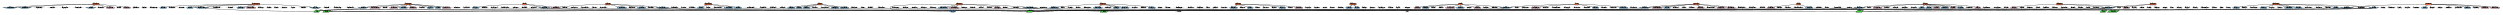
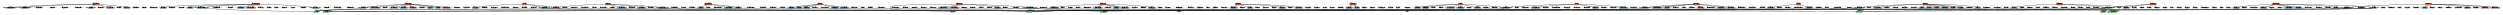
  graph {
    node [style=filled]
    aromeclaudemichel [fillcolor=lightskyblue penwidth=5 shape=diamond]
    abraunbettinai [shape=diamond]
    akinkelmartin [shape=diamond]
    atraykovatanas [fillcolor=lightskyblue penwidth=5 shape=diamond]
    akronthalerthomas [shape=diamond]
    aaltmanroberti [fillcolor=lightskyblue penwidth=5 shape=diamond]
    agustemmanuelii [fillcolor=lightskyblue penwidth=5 shape=diamond]
    avergnejeanpierre [shape=diamond]
    acatonjonesmichael [fillcolor=lightskyblue penwidth=5 shape=diamond]
    astephanbernhard [shape=diamond]
    aladogedominique [shape=diamond]
    aklischstefan [shape=diamond]
    ametcalfestephen [shape=diamond]
    atonetticlaudio [shape=diamond]
    aengelhardtwilhelm [fillcolor=lightskyblue penwidth=5 shape=diamond]
    akappesstphane [shape=diamond]
    azensmichael [fillcolor=lightskyblue penwidth=5 shape=diamond]
    amillergeorgei [shape=diamond]
    abonnetchristiani [shape=diamond]
    asciveresmarianna [shape=diamond]
    abattiatofranco [fillcolor=lightskyblue penwidth=5 shape=diamond]
    aapprederisfranck [fillcolor=lightskyblue penwidth=5 shape=diamond]
    apakulaalanj [fillcolor=lightskyblue penwidth=5 shape=diamond]
    apunchevborislav [fillcolor=lightskyblue penwidth=5 shape=diamond]
    agrimaldiaurelioi [fillcolor=lightskyblue penwidth=5 shape=diamond]
    asummereric [fillcolor=lightskyblue penwidth=5 shape=diamond]
    asoderberghsteven [fillcolor=lightskyblue penwidth=5 shape=diamond]
    asurchadzhievstefani [shape=diamond]
    amarinovichanton [shape=diamond]
    averhoevenpauli [shape=diamond]
    agutjahrrainer [fillcolor=lightskyblue penwidth=5 shape=diamond]
    akrgnther [shape=diamond]
    adietermann
    afredward
    afirminerichard
    aclaudiamessner [fillcolor=pink penwidth=5]
    aguillaumeromain
    aenzodimartino
    awilliamatherton [fillcolor=lightskyblue penwidth=5]
    aconsuelolupo
    astefanpetrov [fillcolor=lightskyblue penwidth=5]
    awayneknight
    aandreasschwaiger
    aanthonyheald [fillcolor=lightskyblue penwidth=5]
    aceceliaannbirt
    adinaconnolly
    aleonardlansink [fillcolor=lightskyblue penwidth=5]
    apierrearditi [fillcolor=lightskyblue penwidth=5]
    acoralyzahonero [fillcolor=pink penwidth=5]
    alyubomirbobchevski
    abrigittefossey
    alloydalan
    aivangrigorov [fillcolor=lightskyblue penwidth=5]
    aantoninobruschetta
    aluciasardo
    asamantharnier [fillcolor=pink penwidth=5]
    acarolflorence
    atheresascholze [fillcolor=pink penwidth=5]
    adenisarndt
    ajeannetripplehorn
    ascottcaan
    ageorgeclooney
    agerdlohmeyer [fillcolor=lightskyblue penwidth=5]
    anicolegrimaudo [fillcolor=pink penwidth=5]
    aalexandrawinisky [fillcolor=pink penwidth=5]
    anicholaswoodeson
    awhoopigoldberg [fillcolor=pink penwidth=5]
    aindiravarma
    agretascacchi
    astefandanailov
    adanielvonbargen [fillcolor=lightskyblue penwidth=5]
    arobyndouglass
    amarenschumacher [fillcolor=pink penwidth=5]
    amiguelferrer
    aantoniettacarbonetti
    ajorgerhernandez
    avolkerranisch
    abrnicebejo
    astanleyanderson
    astevekuhn
    apaolaciampi [fillcolor=pink penwidth=5]
    aandygarcia
    asharonstone
    amarisaburger
    akarinthaler
    adanielegalea [fillcolor=lightskyblue penwidth=5]
    astevekalfa
    arichardegrant
    adavidsontag
    aivantonev [fillcolor=lightskyblue penwidth=5]
    asonyadjulgerova
    ajamessikking
    adimitarhadzhiyanev
    acatherinezetajones
    amarcospicuglia
    anormanarmour
    asheilapaterson
    ajohnheard [fillcolor=lightskyblue penwidth=5]
    agabrieleferzetti [fillcolor=pink penwidth=5]
    afrancishuster [fillcolor=pink penwidth=5]
    apetergallagher
    adavidthewlis
    aantonradichev
    asydneypollack
    ajrggudzuhn [fillcolor=lightskyblue penwidth=5]
    alaurabetti
    aannamariagherardi
    alarrysontag
    amaurizionicolosi
    afrancomirabella
    abarbaratabita
    ajanchappell [fillcolor=pink penwidth=5]
    anikoladadov [fillcolor=lightskyblue penwidth=5]
    aminianden
    aianholm
    alewissmith
    aviktordanchenko [fillcolor=lightskyblue penwidth=5]
    abradpitt
    amichaeldouglas
    aneilmaskell
    ajuliaroberts
    amanliosgalambro
    aberniemac
    ajohnfinn
    afloramontgomery
    ajackmcgee [fillcolor=lightskyblue penwidth=5]
    ageorgedzundza [fillcolor=lightskyblue penwidth=5]
    aarmelledeutsch
    aulrichmhe [fillcolor=lightskyblue penwidth=5]
    asotirmaynolovski
    acaseyaffleck [fillcolor=pink penwidth=5]
    arobertculp
    atzenokandov [fillcolor=lightskyblue penwidth=5]
    aivanbratanov
    amarksangster
    acaitlinoheaney
    alyubomirbachvarov
    aserenaautieri [fillcolor=pink penwidth=5]
    apetardespotov
    aterenceharvey
    agesinecukrowski [fillcolor=pink penwidth=5]
    aileanarigano
    agabriellelazure
    ajustinmonjo [fillcolor=lightskyblue penwidth=5]
    aginachiarelli
    aconnorwiddows
    alylelovett [fillcolor=lightskyblue penwidth=5]
    astancollymore
    araffaeladavi
    ajuliedray
    ajannowicki
    atzvetolyubrakovski
    afabiolobello [fillcolor=lightskyblue penwidth=5]
    afrankpatton
+   amichalbajor
    atimothypaulperez
    atimrobbins [fillcolor=lightskyblue penwidth=5]
    adinamerrill [fillcolor=pink penwidth=5]
    aalancpeterson [fillcolor=lightskyblue penwidth=5]
    aludwigbriand
    adeanstockwell [fillcolor=lightskyblue penwidth=5]
    afrankcturner
    astanleytucci [fillcolor=lightskyblue penwidth=5]
    amarccaleb [fillcolor=lightskyblue penwidth=5]
    agilbellows [fillcolor=lightskyblue penwidth=5]
    amaurolenares
    astefanpejchev [fillcolor=lightskyblue penwidth=5]
    abogomilsimeonov [fillcolor=lightskyblue penwidth=5]
    adorothymalone
    adebraengle
    adonatellafinocchiaro [fillcolor=pink penwidth=5]
    amaxmller
    ageorgistamatov [fillcolor=lightskyblue penwidth=5]
    aangelahall [fillcolor=pink penwidth=5]
    astoychomazgalov
    avincenzocrivello
    avincentlecoeur
    arenateschroeter
    accilecassel
    adannflorek
    amikhailmikhajlov
    aauroraquattrocchi [fillcolor=pink penwidth=5]
    abrionjames [fillcolor=lightskyblue penwidth=5]
    ahristodinev
    asavahashamov
    aangelinasarova
    asamshepard
    ahubertmulzer
    adontiffany
    amarkusbker [fillcolor=lightskyblue penwidth=5]
    abiagiobarone
    asalvatorelazzaro [fillcolor=lightskyblue penwidth=5]
    amarcoleonardi [fillcolor=lightskyblue penwidth=5]
    akostatsonev
    amarcocavicchioli
    agusmercurio
    ajaimzwoolvett
    amanueladolcemascolo
    aleilanisarelle
    abenjohnson
    abruceayoung [fillcolor=lightskyblue penwidth=5]
    aloccorbery [fillcolor=lightskyblue penwidth=5]
    ajuttawachowiak
    athomasstielner
    asaromiano
    abillyconnolly [fillcolor=lightskyblue penwidth=5]
    aivankondov [fillcolor=lightskyblue penwidth=5]
    alucavitrano [fillcolor=lightskyblue penwidth=5]
    apenlopecruz
    akirilyanev
    achelcieross
    aganchoganchev
    avincentdonofrio
    adenzelwashington
    astephentobolowsky
    ahughkeaysbyrne
    adillonmoen
    adavidmorrissey
    aalicjajachiewicz
    abenjaminmouton [fillcolor=lightskyblue penwidth=5]
    aemiliaradeva
    apatricejuiff
    aheathcotewilliams [fillcolor=lightskyblue penwidth=5]
    amarkgantt
    aivandimov
    aannejacques
    ahumecronyn [fillcolor=lightskyblue penwidth=5]
    aleahayres [fillcolor=pink penwidth=5]
    acharlotterampling [fillcolor=pink penwidth=5]
    aeddasabatini [fillcolor=pink penwidth=5]
    acorradofortuna
    afranoisechristophe
    agiancarloscuderi
    apetyasilyanova
    aelliottgould [fillcolor=pink penwidth=5]
    adavidarnett
    adidierdijoux
    aradarassimov
    alorigalinski
    atonygoldwyn
    akunkabaeva
    akonstanzebreitebner [fillcolor=pink penwidth=5]
    atimberrington
    atizianalodato [fillcolor=pink penwidth=5]
    anelsonpeltz
    acarmelogalati [fillcolor=lightskyblue penwidth=5]
    apieradegliesposti [fillcolor=pink penwidth=5]
    aeddiejemison
    ahorstkummeth
    aluciacammalleri
    apaullnolan
    avyarakovacheva
    abillcable
    ajurneesmollett [fillcolor=pink penwidth=5]
    amariashopova
    aedkross
    alyubomirkanev [fillcolor=lightskyblue penwidth=5]
    ajohnlithgow
    acynthiastevenson
    aellenthomas
    acesareapolito
    astefanodionisi
    avannifois
    atommikulla [fillcolor=lightskyblue penwidth=5]
    aestefanacastro
    ahughdancy [fillcolor=lightskyblue penwidth=5]
    anevenakokanova [fillcolor=pink penwidth=5]
    aunetunfontsix [fillcolor=coral penwidth=5 shape=box]
    abasicinstinct [fillcolor=coral penwidth=5 shape=box]
    agrandpatronle [fillcolor=coral penwidth=5 shape=box]
    abadlands2005 [fillcolor=coral penwidth=5 shape=box]
    aperdutoamor [fillcolor=coral penwidth=5 shape=box]
    aoceanstwelve [fillcolor=coral penwidth=5 shape=box]
    apelicanbriefthe [fillcolor=coral penwidth=5 shape=box]
    anerolio [fillcolor=coral penwidth=5 shape=box]
    aplayerthe [fillcolor=coral penwidth=5 shape=box]
    arosenheimcopsdie [fillcolor=coral penwidth=5 shape=box]
    abeautifuljoe [fillcolor=coral penwidth=5 shape=box]
    abasicinstinct2 [fillcolor=coral penwidth=5 shape=box]
    aletztezeugeder [fillcolor=coral penwidth=5 shape=box]
    akristali [fillcolor=coral penwidth=5 shape=box]
    aribellela [fillcolor=coral penwidth=5 shape=box]
    aoceanseleven [fillcolor=coral penwidth=5 shape=box]
    ageratzite [fillcolor=coral penwidth=5 shape=box]
    aspasenieto [fillcolor=coral penwidth=5 shape=box]
    alegendazapaisiy [fillcolor=coral penwidth=5 shape=box]
    asaramay [fillcolor=coral penwidth=5 shape=box]
    amystery [fillcolor=limegreen penwidth=5 shape=parallelogram]
    acomedy [fillcolor=limegreen penwidth=5 shape=parallelogram]
    ascifi [shape=parallelogram]
    athriller [fillcolor=limegreen penwidth=5 shape=parallelogram]
    adrama [fillcolor=limegreen penwidth=5 shape=parallelogram]
    aaction [fillcolor=limegreen penwidth=5 shape=parallelogram]
    adocumentary [fillcolor=limegreen penwidth=5 shape=parallelogram]
    aromance [shape=parallelogram]
    acrime [fillcolor=limegreen penwidth=5 shape=parallelogram]
    subgraph sub_1 {
      aromeclaudemichel
      abraunbettinai
      akinkelmartin
      atraykovatanas
      akronthalerthomas
      aaltmanroberti
      agustemmanuelii
      avergnejeanpierre
      acatonjonesmichael
      astephanbernhard
      aladogedominique
      aklischstefan
      ametcalfestephen
      atonetticlaudio
      aengelhardtwilhelm
      akappesstphane
      azensmichael
      amillergeorgei
      abonnetchristiani
      asciveresmarianna
      abattiatofranco
      aapprederisfranck
      apakulaalanj
      apunchevborislav
      agrimaldiaurelioi
      asummereric
      asoderberghsteven
      asurchadzhievstefani
      amarinovichanton
      averhoevenpauli
      agutjahrrainer
      akrgnther
    }
    subgraph sub_2 {
      adietermann
      afredward
      afirminerichard
      aclaudiamessner
      aguillaumeromain
      aenzodimartino
      awilliamatherton
      aconsuelolupo
      astefanpetrov
      awayneknight
      aandreasschwaiger
      aanthonyheald
      aceceliaannbirt
      adinaconnolly
      aleonardlansink
      apierrearditi
      acoralyzahonero
      alyubomirbobchevski
      abrigittefossey
      alloydalan
      aivangrigorov
      aantoninobruschetta
      aluciasardo
      asamantharnier
      acarolflorence
      atheresascholze
      adenisarndt
      ajeannetripplehorn
      ascottcaan
      ageorgeclooney
      agerdlohmeyer
      anicolegrimaudo
      aalexandrawinisky
      anicholaswoodeson
      awhoopigoldberg
      aindiravarma
      agretascacchi
      astefandanailov
      adanielvonbargen
      arobyndouglass
      amarenschumacher
      amiguelferrer
      aantoniettacarbonetti
      ajorgerhernandez
      avolkerranisch
      abrnicebejo
      astanleyanderson
      astevekuhn
      apaolaciampi
      aandygarcia
      asharonstone
      amarisaburger
      akarinthaler
      adanielegalea
      astevekalfa
      arichardegrant
      adavidsontag
      aivantonev
      asonyadjulgerova
      ajamessikking
      adimitarhadzhiyanev
      acatherinezetajones
      amarcospicuglia
      anormanarmour
      asheilapaterson
      ajohnheard
      agabrieleferzetti
      afrancishuster
      apetergallagher
      adavidthewlis
      aantonradichev
      asydneypollack
      ajrggudzuhn
      alaurabetti
      aannamariagherardi
      alarrysontag
      amaurizionicolosi
      afrancomirabella
      abarbaratabita
      ajanchappell
      anikoladadov
      aminianden
      aianholm
      alewissmith
      aviktordanchenko
      abradpitt
      amichaeldouglas
      aneilmaskell
      ajuliaroberts
      amanliosgalambro
      aberniemac
      ajohnfinn
      afloramontgomery
      ajackmcgee
      ageorgedzundza
      aarmelledeutsch
      aulrichmhe
      asotirmaynolovski
      acaseyaffleck
      arobertculp
      atzenokandov
      aivanbratanov
      amarksangster
      acaitlinoheaney
      alyubomirbachvarov
      aserenaautieri
      apetardespotov
      aterenceharvey
      agesinecukrowski
      aileanarigano
      agabriellelazure
      ajustinmonjo
      aginachiarelli
      aconnorwiddows
      alylelovett
      astancollymore
      araffaeladavi
      ajuliedray
      ajannowicki
      atzvetolyubrakovski
      afabiolobello
      afrankpatton
+     amichalbajor
      atimothypaulperez
      atimrobbins
      adinamerrill
      aalancpeterson
      aludwigbriand
      adeanstockwell
      afrankcturner
      astanleytucci
      amarccaleb
      agilbellows
      amaurolenares
      astefanpejchev
      abogomilsimeonov
      adorothymalone
      adebraengle
      adonatellafinocchiaro
      amaxmller
      ageorgistamatov
      aangelahall
      astoychomazgalov
      avincenzocrivello
      avincentlecoeur
      arenateschroeter
      accilecassel
      adannflorek
      amikhailmikhajlov
      aauroraquattrocchi
      abrionjames
      ahristodinev
      asavahashamov
      aangelinasarova
      asamshepard
      ahubertmulzer
      adontiffany
      amarkusbker
      abiagiobarone
      asalvatorelazzaro
      amarcoleonardi
      akostatsonev
      amarcocavicchioli
      agusmercurio
      ajaimzwoolvett
      amanueladolcemascolo
      aleilanisarelle
      abenjohnson
      abruceayoung
      aloccorbery
      ajuttawachowiak
      athomasstielner
      asaromiano
      abillyconnolly
      aivankondov
      alucavitrano
      apenlopecruz
      akirilyanev
      achelcieross
      aganchoganchev
      avincentdonofrio
      adenzelwashington
      astephentobolowsky
      ahughkeaysbyrne
      adillonmoen
      adavidmorrissey
      aalicjajachiewicz
      abenjaminmouton
      aemiliaradeva
      apatricejuiff
      aheathcotewilliams
      amarkgantt
      aivandimov
      aannejacques
      ahumecronyn
      aleahayres
      acharlotterampling
      aeddasabatini
      acorradofortuna
      afranoisechristophe
      agiancarloscuderi
      apetyasilyanova
      aelliottgould
      adavidarnett
      adidierdijoux
      aradarassimov
      alorigalinski
      atonygoldwyn
      akunkabaeva
      akonstanzebreitebner
      atimberrington
      atizianalodato
      anelsonpeltz
      acarmelogalati
      apieradegliesposti
      aeddiejemison
      ahorstkummeth
      aluciacammalleri
      apaullnolan
      avyarakovacheva
      abillcable
      ajurneesmollett
      amariashopova
      aedkross
      alyubomirkanev
      ajohnlithgow
      acynthiastevenson
      aellenthomas
      acesareapolito
      astefanodionisi
      avannifois
      atommikulla
      aestefanacastro
      ahughdancy
      anevenakokanova
    }
    subgraph sub_3 {
      aunetunfontsix
      abasicinstinct
      agrandpatronle
      abadlands2005
      aperdutoamor
      aoceanstwelve
      apelicanbriefthe
      anerolio
      aplayerthe
      arosenheimcopsdie
      abeautifuljoe
      abasicinstinct2
      aletztezeugeder
      akristali
      aribellela
      aoceanseleven
      ageratzite
      aspasenieto
      alegendazapaisiy
      asaramay
    }
    subgraph sub_4 {
      amystery
      acomedy
      ascifi
      athriller
      adrama
      aaction
      adocumentary
      aromance
      acrime
    }
    abraunbettinai -- acomedy
    abraunbettinai -- acrime
    akinkelmartin -- acomedy
    akinkelmartin -- acrime
    atraykovatanas -- adrama [penwidth=5]
    akronthalerthomas -- acomedy
    akronthalerthomas -- acrime
    aaltmanroberti -- acomedy [penwidth=5]
    aaltmanroberti -- athriller [penwidth=5]
    aaltmanroberti -- adrama [penwidth=5]
    avergnejeanpierre -- acomedy
    acatonjonesmichael -- amystery [penwidth=5]
    acatonjonesmichael -- athriller [penwidth=5]
    acatonjonesmichael -- adrama [penwidth=5]
    acatonjonesmichael -- acrime [penwidth=5]
    astephanbernhard -- acrime
    aklischstefan -- acomedy
    aklischstefan -- acrime
    ametcalfestephen -- acomedy
    ametcalfestephen -- adrama
    ametcalfestephen -- aromance
    aengelhardtwilhelm -- acrime [penwidth=5]
    azensmichael -- acrime [penwidth=5]
    amillergeorgei -- ascifi
    abattiatofranco -- adrama [penwidth=5]
    aapprederisfranck -- acomedy [penwidth=5]
    apakulaalanj -- amystery [penwidth=5]
    apakulaalanj -- athriller [penwidth=5]
    apakulaalanj -- adrama [penwidth=5]
    apunchevborislav -- adrama [penwidth=5]
    agrimaldiaurelioi -- adrama [penwidth=5]
    asoderberghsteven -- acomedy [penwidth=5]
    asoderberghsteven -- athriller [penwidth=5]
    asoderberghsteven -- aaction [penwidth=5]
    asoderberghsteven -- adocumentary [penwidth=5]
    asoderberghsteven -- acrime [penwidth=5]
    asurchadzhievstefani -- adrama
    amarinovichanton -- adrama
    averhoevenpauli -- ahughdancy
    averhoevenpauli -- athriller
    averhoevenpauli -- adrama
    averhoevenpauli -- acrime
    agutjahrrainer -- acomedy [penwidth=5]
    agutjahrrainer -- acrime [penwidth=5]
    akrgnther -- acomedy
    akrgnther -- acrime
    aunetunfontsix -- avergnejeanpierre
    aunetunfontsix -- aapprederisfranck [penwidth=5]
    aunetunfontsix -- aguillaumeromain
    aunetunfontsix -- apierrearditi [penwidth=5]
    aunetunfontsix -- abrigittefossey
    aunetunfontsix -- asamantharnier [penwidth=5]
    aunetunfontsix -- aalexandrawinisky [penwidth=5]
    aunetunfontsix -- abrnicebejo
    aunetunfontsix -- aarmelledeutsch
    aunetunfontsix -- ajuliedray
    aunetunfontsix -- aludwigbriand
    aunetunfontsix -- avincentlecoeur
    aunetunfontsix -- aloccorbery [penwidth=5]
    aunetunfontsix -- apatricejuiff
    aunetunfontsix -- adidierdijoux
    aunetunfontsix -- aestefanacastro
    abasicinstinct -- averhoevenpauli
    abasicinstinct -- awayneknight
    abasicinstinct -- adenisarndt
    abasicinstinct -- ajeannetripplehorn
    abasicinstinct -- adanielvonbargen [penwidth=5]
    abasicinstinct -- asharonstone
    abasicinstinct -- amichaeldouglas
    abasicinstinct -- ajackmcgee [penwidth=5]
    abasicinstinct -- ageorgedzundza [penwidth=5]
    abasicinstinct -- adorothymalone
    abasicinstinct -- aleilanisarelle
    abasicinstinct -- abruceayoung [penwidth=5]
    abasicinstinct -- achelcieross
    abasicinstinct -- astephentobolowsky
    abasicinstinct -- abenjaminmouton [penwidth=5]
    abasicinstinct -- abillcable
    agrandpatronle -- aromeclaudemichel [penwidth=5]
    agrandpatronle -- agustemmanuelii [penwidth=5]
    agrandpatronle -- aladogedominique
    agrandpatronle -- atonetticlaudio
    agrandpatronle -- akappesstphane
    agrandpatronle -- abonnetchristiani
    agrandpatronle -- asummereric [penwidth=5]
    agrandpatronle -- afirminerichard
    agrandpatronle -- acoralyzahonero [penwidth=5]
    agrandpatronle -- astevekalfa
    agrandpatronle -- afrancishuster [penwidth=5]
    agrandpatronle -- agabriellelazure
    agrandpatronle -- accilecassel
    agrandpatronle -- afranoisechristophe
    abadlands2005 -- amillergeorgei
    abadlands2005 -- alloydalan
    abadlands2005 -- arobyndouglass
    abadlands2005 -- amiguelferrer
    abadlands2005 -- astevekuhn
    abadlands2005 -- asharonstone
    abadlands2005 -- alewissmith
    abadlands2005 -- acaitlinoheaney
    abadlands2005 -- ajustinmonjo [penwidth=5]
    abadlands2005 -- amarccaleb [penwidth=5]
    abadlands2005 -- adebraengle
    abadlands2005 -- agusmercurio
    abadlands2005 -- ahughkeaysbyrne
    abadlands2005 -- adavidarnett
    aperdutoamor -- abattiatofranco [penwidth=5]
    aperdutoamor -- aantoninobruschetta
    aperdutoamor -- aluciasardo
    aperdutoamor -- anicolegrimaudo [penwidth=5]
    aperdutoamor -- agabrieleferzetti [penwidth=5]
    aperdutoamor -- aannamariagherardi
    aperdutoamor -- amanliosgalambro
    aperdutoamor -- adonatellafinocchiaro [penwidth=5]
    aperdutoamor -- alucavitrano [penwidth=5]
    aperdutoamor -- acorradofortuna
    aperdutoamor -- aradarassimov
    aperdutoamor -- atizianalodato [penwidth=5]
    aoceanstwelve -- asoderberghsteven [penwidth=5]
    aoceanstwelve -- adinaconnolly
    aoceanstwelve -- ascottcaan
    aoceanstwelve -- ageorgeclooney
    aoceanstwelve -- aandygarcia
    aoceanstwelve -- adavidsontag
    aoceanstwelve -- acatherinezetajones
    aoceanstwelve -- alarrysontag
    aoceanstwelve -- aminianden
    aoceanstwelve -- abradpitt
    aoceanstwelve -- ajuliaroberts
    aoceanstwelve -- acaseyaffleck [penwidth=5]
    aoceanstwelve -- adontiffany
    aoceanstwelve -- aannejacques
    aoceanstwelve -- anelsonpeltz
    aoceanstwelve -- aedkross
    apelicanbriefthe -- apakulaalanj [penwidth=5]
    apelicanbriefthe -- awilliamatherton [penwidth=5]
    apelicanbriefthe -- aanthonyheald [penwidth=5]
    apelicanbriefthe -- anicholaswoodeson
    apelicanbriefthe -- astanleyanderson
    apelicanbriefthe -- ajamessikking
    apelicanbriefthe -- ajohnheard [penwidth=5]
    apelicanbriefthe -- ajuliaroberts
    apelicanbriefthe -- ajohnfinn
    apelicanbriefthe -- arobertculp
    apelicanbriefthe -- astanleytucci [penwidth=5]
    apelicanbriefthe -- asamshepard
    apelicanbriefthe -- adenzelwashington
    apelicanbriefthe -- ahumecronyn [penwidth=5]
    apelicanbriefthe -- atonygoldwyn
    apelicanbriefthe -- ajohnlithgow
    anerolio -- agrimaldiaurelioi [penwidth=5]
    anerolio -- aenzodimartino
    anerolio -- aluciasardo
    anerolio -- aantoniettacarbonetti
    anerolio -- amarcospicuglia
    anerolio -- amaurizionicolosi
    anerolio -- afrancomirabella
    anerolio -- afabiolobello [penwidth=5]
    anerolio -- amaurolenares
    anerolio -- avincenzocrivello
    anerolio -- asalvatorelazzaro [penwidth=5]
    anerolio -- amarcocavicchioli
    anerolio -- asaromiano
    anerolio -- agiancarloscuderi
    anerolio -- apieradegliesposti [penwidth=5]
    aplayerthe -- aaltmanroberti [penwidth=5]
    aplayerthe -- afredward
    aplayerthe -- awhoopigoldberg [penwidth=5]
    aplayerthe -- agretascacchi
    aplayerthe -- arichardegrant
    aplayerthe -- apetergallagher
    aplayerthe -- asydneypollack
    aplayerthe -- alylelovett [penwidth=5]
    aplayerthe -- atimrobbins [penwidth=5]
    aplayerthe -- adinamerrill [penwidth=5]
    aplayerthe -- adeanstockwell [penwidth=5]
    aplayerthe -- aangelahall [penwidth=5]
    aplayerthe -- abrionjames [penwidth=5]
    aplayerthe -- avincentdonofrio
    aplayerthe -- aleahayres [penwidth=5]
    aplayerthe -- acynthiastevenson
    arosenheimcopsdie -- abraunbettinai
    arosenheimcopsdie -- akinkelmartin
    arosenheimcopsdie -- akronthalerthomas
    arosenheimcopsdie -- aklischstefan
    arosenheimcopsdie -- aengelhardtwilhelm [penwidth=5]
    arosenheimcopsdie -- agutjahrrainer [penwidth=5]
    arosenheimcopsdie -- akrgnther
    arosenheimcopsdie -- aandreasschwaiger
    arosenheimcopsdie -- agerdlohmeyer [penwidth=5]
    arosenheimcopsdie -- amarenschumacher [penwidth=5]
    arosenheimcopsdie -- amarisaburger
    arosenheimcopsdie -- akarinthaler
    arosenheimcopsdie -- amaxmller
    arosenheimcopsdie -- ahubertmulzer
    arosenheimcopsdie -- amarkusbker [penwidth=5]
    arosenheimcopsdie -- athomasstielner
    arosenheimcopsdie -- ahorstkummeth
    arosenheimcopsdie -- atommikulla [penwidth=5]
    abeautifuljoe -- ametcalfestephen
    abeautifuljoe -- asharonstone
    abeautifuljoe -- anormanarmour
    abeautifuljoe -- asheilapaterson
    abeautifuljoe -- aianholm
    abeautifuljoe -- aginachiarelli
    abeautifuljoe -- aconnorwiddows
    abeautifuljoe -- aalancpeterson [penwidth=5]
    abeautifuljoe -- afrankcturner
    abeautifuljoe -- agilbellows [penwidth=5]
    abeautifuljoe -- adannflorek
    abeautifuljoe -- ajaimzwoolvett
    abeautifuljoe -- abenjohnson
    abeautifuljoe -- abillyconnolly [penwidth=5]
    abeautifuljoe -- adillonmoen
    abeautifuljoe -- ajurneesmollett [penwidth=5]
    abasicinstinct2 -- acatonjonesmichael [penwidth=5]
    abasicinstinct2 -- aindiravarma
    abasicinstinct2 -- asharonstone
    abasicinstinct2 -- adavidthewlis
    abasicinstinct2 -- ajanchappell [penwidth=5]
    abasicinstinct2 -- aneilmaskell
    abasicinstinct2 -- afloramontgomery
    abasicinstinct2 -- amarksangster
    abasicinstinct2 -- aterenceharvey
    abasicinstinct2 -- astancollymore
    abasicinstinct2 -- adavidmorrissey
    abasicinstinct2 -- aheathcotewilliams [penwidth=5]
    abasicinstinct2 -- acharlotterampling [penwidth=5]
    abasicinstinct2 -- atimberrington
    abasicinstinct2 -- aellenthomas
    abasicinstinct2 -- ahughdancy [penwidth=5]
    aletztezeugeder -- astephanbernhard
    aletztezeugeder -- azensmichael [penwidth=5]
    aletztezeugeder -- adietermann
    aletztezeugeder -- aclaudiamessner [penwidth=5]
    aletztezeugeder -- aandreasschwaiger
    aletztezeugeder -- aleonardlansink [penwidth=5]
    aletztezeugeder -- atheresascholze [penwidth=5]
    aletztezeugeder -- avolkerranisch
    aletztezeugeder -- ajrggudzuhn [penwidth=5]
    aletztezeugeder -- aulrichmhe [penwidth=5]
    aletztezeugeder -- agesinecukrowski [penwidth=5]
    aletztezeugeder -- arenateschroeter
    aletztezeugeder -- ajuttawachowiak
    aletztezeugeder -- akonstanzebreitebner [penwidth=5]
    akristali -- atraykovatanas [penwidth=5]
    akristali -- aivangrigorov [penwidth=5]
    akristali -- astefandanailov
    akristali -- asonyadjulgerova
    akristali -- adimitarhadzhiyanev
    akristali -- apetardespotov
    akristali -- astoychomazgalov
    akristali -- akostatsonev
    akristali -- aemiliaradeva
    akristali -- apetyasilyanova
    akristali -- anevenakokanova [penwidth=5]
    aribellela -- agrimaldiaurelioi [penwidth=5]
    aribellela -- apaolaciampi [penwidth=5]
    aribellela -- adanielegalea [penwidth=5]
    aribellela -- alaurabetti
    aribellela -- araffaeladavi
    aribellela -- aauroraquattrocchi [penwidth=5]
    aribellela -- amarcoleonardi [penwidth=5]
    aribellela -- apenlopecruz
    aribellela -- aeddasabatini [penwidth=5]
    aribellela -- acesareapolito
    aribellela -- astefanodionisi
    aoceanseleven -- asoderberghsteven [penwidth=5]
    aoceanseleven -- aceceliaannbirt
    aoceanseleven -- acarolflorence
    aoceanseleven -- ascottcaan
    aoceanseleven -- ageorgeclooney
    aoceanseleven -- ajorgerhernandez
    aoceanseleven -- abradpitt
    aoceanseleven -- aberniemac
    aoceanseleven -- acaseyaffleck [penwidth=5]
    aoceanseleven -- afrankpatton
    aoceanseleven -- atimothypaulperez
    aoceanseleven -- amarkgantt
    aoceanseleven -- aelliottgould [penwidth=5]
    aoceanseleven -- alorigalinski
    aoceanseleven -- aeddiejemison
    aoceanseleven -- apaullnolan
    ageratzite -- amarinovichanton
    ageratzite -- astefanpetrov [penwidth=5]
    ageratzite -- aivantonev [penwidth=5]
    ageratzite -- anikoladadov [penwidth=5]
    ageratzite -- aivanbratanov
    ageratzite -- atzvetolyubrakovski
    ageratzite -- astefanpejchev [penwidth=5]
    ageratzite -- ageorgistamatov [penwidth=5]
    ageratzite -- aangelinasarova
    ageratzite -- aganchoganchev
    ageratzite -- aivandimov
    ageratzite -- akunkabaeva
    ageratzite -- avyarakovacheva
    ageratzite -- amariashopova
    aspasenieto -- apunchevborislav [penwidth=5]
    aspasenieto -- aantonradichev
    aspasenieto -- asotirmaynolovski
    aspasenieto -- alyubomirbachvarov
    aspasenieto -- ajannowicki
+   aspasenieto -- amichalbajor
    aspasenieto -- abogomilsimeonov [penwidth=5]
    aspasenieto -- astoychomazgalov
    aspasenieto -- akostatsonev
    aspasenieto -- aalicjajachiewicz
    aspasenieto -- alyubomirkanev [penwidth=5]
    aspasenieto -- anevenakokanova [penwidth=5]
    alegendazapaisiy -- asurchadzhievstefani
    alegendazapaisiy -- alyubomirbobchevski
    alegendazapaisiy -- aviktordanchenko [penwidth=5]
    alegendazapaisiy -- atzenokandov [penwidth=5]
    alegendazapaisiy -- astoychomazgalov
    alegendazapaisiy -- amikhailmikhajlov
    alegendazapaisiy -- ahristodinev
    alegendazapaisiy -- asavahashamov
    alegendazapaisiy -- aangelinasarova
    alegendazapaisiy -- aivankondov [penwidth=5]
    alegendazapaisiy -- akirilyanev
    asaramay -- asciveresmarianna
    asaramay -- aconsuelolupo
    asaramay -- aluciasardo
    asaramay -- abarbaratabita
    asaramay -- aserenaautieri [penwidth=5]
    asaramay -- aileanarigano
    asaramay -- abiagiobarone
    asaramay -- amanueladolcemascolo
    asaramay -- acarmelogalati [penwidth=5]
    asaramay -- aluciacammalleri
    asaramay -- avannifois
  }
